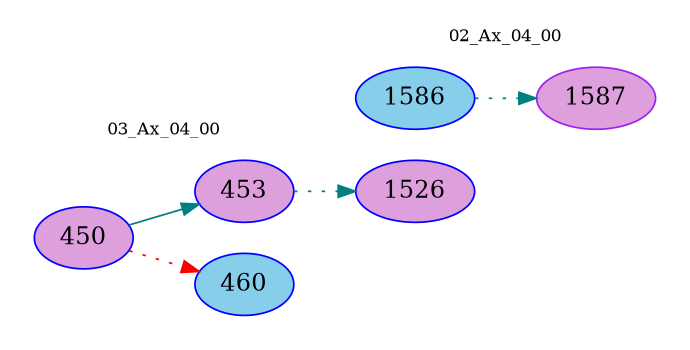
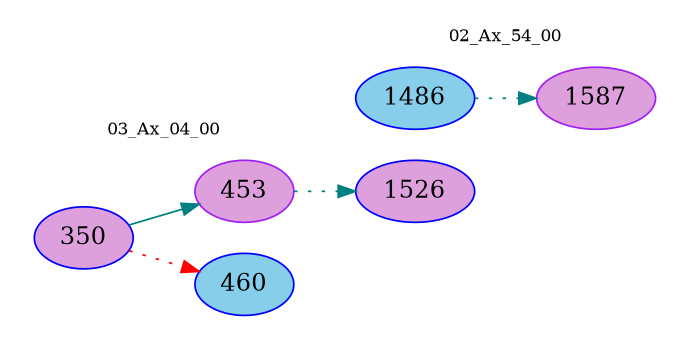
  digraph {
    rankdir=LR
    node [color=blue fillcolor=plum style=filled]
    edge [color=teal style=dotted]
-   n1 [label=450]
+   n1 [label=350]
    n2 [fillcolor=skyblue label=460]
-   n3 [label=453]
-   n4 [fillcolor=skyblue label=1586]
+   n3 [color=purple label=453]
+   n4 [fillcolor=skyblue label=1486]
    n5 [label=1526]
    n6 [color=purple label=1587]
    subgraph cluster_1 {
      color=white
      fontsize=10
      label="03_Ax_04_00"
      n1
      n2
      n3
    }
    subgraph cluster_2 {
      color=white
      fontsize=10
-     label="02_Ax_04_00"
+     label="02_Ax_54_00"
      n4
      n5
      n6
    }
    n1 -> n2 [color=red]
    n1 -> n3 [style=solid]
    n3 -> n5
    n4 -> n6
  }
